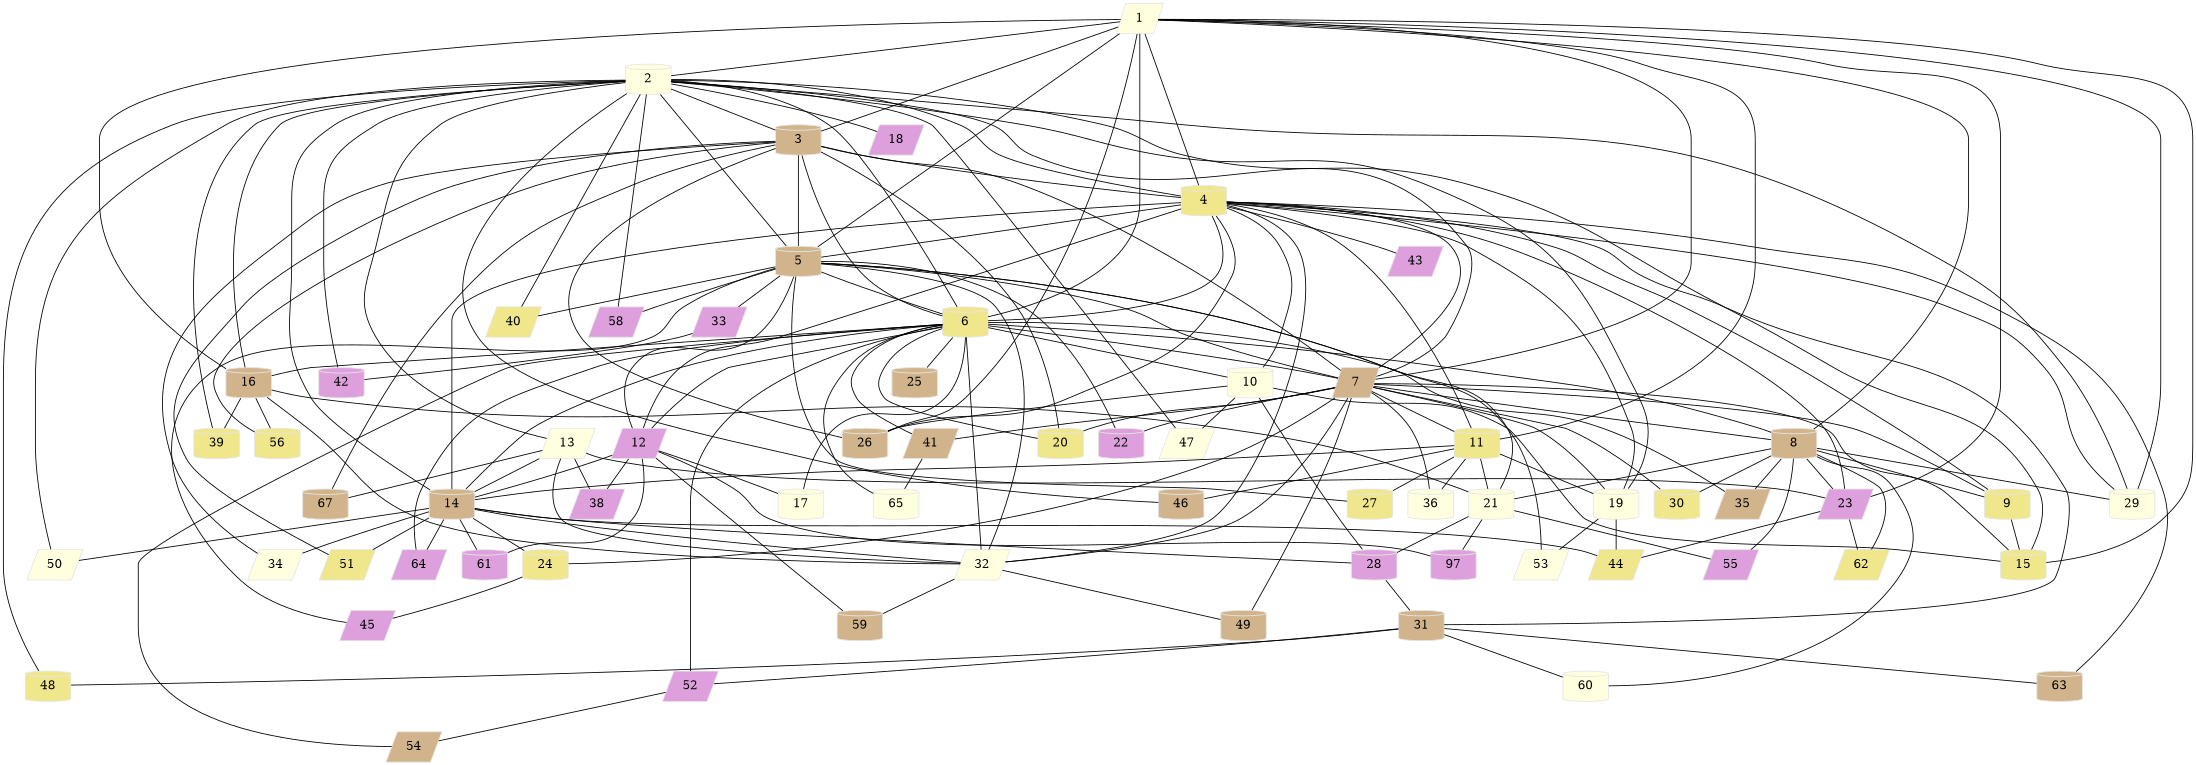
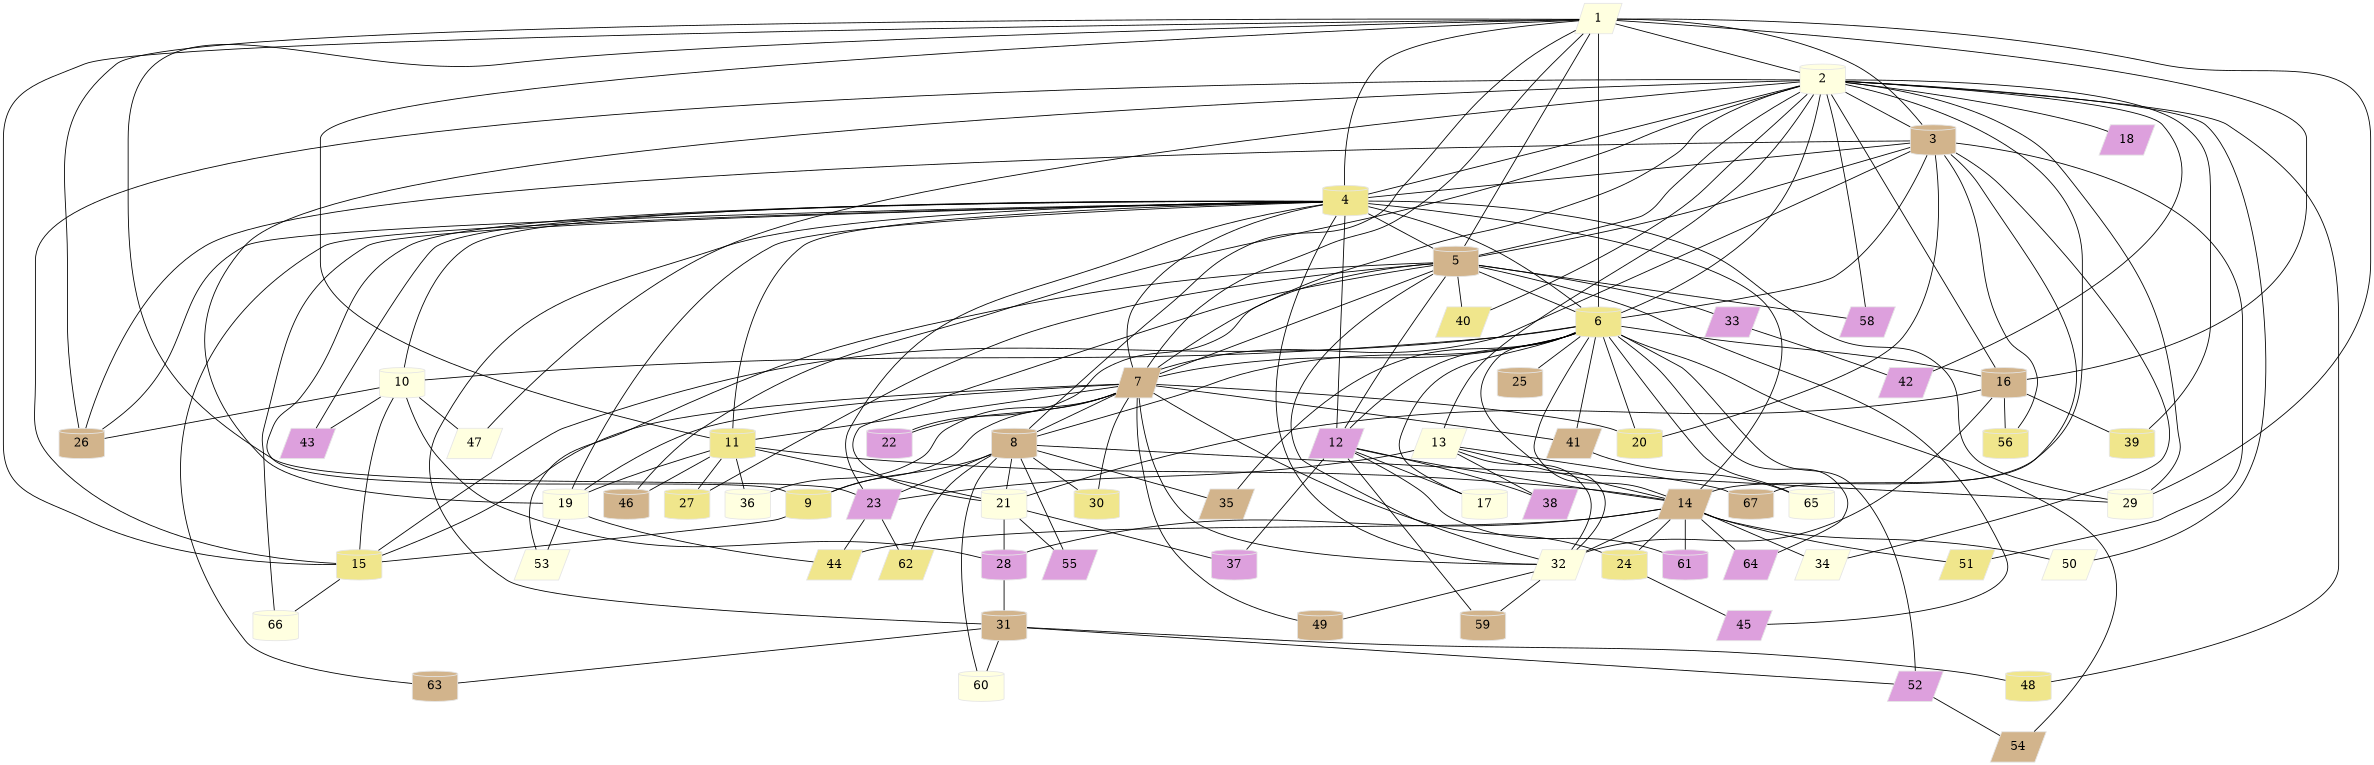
  graph {
    node [color=gray90 fillcolor=lightyellow shape=cylinder style=filled]
    edge [weight=1.0]
    1 [shape=parallelogram]
    2
    3 [fillcolor=tan]
    4 [fillcolor=khaki]
    5 [fillcolor=tan]
    6 [fillcolor=khaki]
    7 [fillcolor=tan shape=parallelogram]
    8 [fillcolor=tan]
    11 [fillcolor=khaki]
    15 [fillcolor=khaki]
    16 [fillcolor=tan]
    23 [fillcolor=plum shape=parallelogram]
    26 [fillcolor=tan]
    29
    13 [shape=parallelogram]
-   14 [fillcolor=tan]
+   14 [fillcolor=tan shape=parallelogram]
    18 [fillcolor=plum shape=parallelogram]
    19
    39 [fillcolor=khaki]
    40 [fillcolor=khaki shape=parallelogram]
-   42 [fillcolor=plum]
+   42 [fillcolor=plum shape=parallelogram]
    46 [fillcolor=tan]
    47 [shape=parallelogram]
    48 [fillcolor=khaki]
    50 [shape=parallelogram]
    58 [fillcolor=plum shape=parallelogram]
    20 [fillcolor=khaki]
    34 [shape=parallelogram]
    51 [fillcolor=khaki shape=parallelogram]
    56 [fillcolor=khaki]
    67 [fillcolor=tan]
    9 [fillcolor=khaki]
    10
    12 [fillcolor=plum shape=parallelogram]
    31 [fillcolor=tan]
    32 [shape=parallelogram]
    43 [fillcolor=plum shape=parallelogram]
    63 [fillcolor=tan]
+   66
    21
    22 [fillcolor=plum]
    27 [fillcolor=khaki]
    33 [fillcolor=plum shape=parallelogram]
    45 [fillcolor=plum shape=parallelogram]
    53 [shape=parallelogram]
    17
    25 [fillcolor=tan]
    35 [fillcolor=tan shape=parallelogram]
    41 [fillcolor=tan shape=parallelogram]
    52 [fillcolor=plum shape=parallelogram]
    54 [fillcolor=tan shape=parallelogram]
    64 [fillcolor=plum shape=parallelogram]
    65
    24 [fillcolor=khaki]
    30 [fillcolor=khaki]
    36
    49 [fillcolor=tan]
    55 [fillcolor=plum shape=parallelogram]
    60
    62 [fillcolor=khaki shape=parallelogram]
    44 [fillcolor=khaki shape=parallelogram]
    38 [fillcolor=plum shape=parallelogram]
    28 [fillcolor=plum]
    61 [fillcolor=plum]
-   37 [fillcolor=plum label=97]
+   37 [fillcolor=plum]
    59 [fillcolor=tan]
    1 -- 2 [weight=2.0]
    1 -- 3 [weight=3.0]
    1 -- 4 [weight=4.0]
    1 -- 5 [weight=2.0]
    1 -- 6 [weight=15.0]
    1 -- 7 [weight=2.0]
    1 -- 8
    1 -- 11
    1 -- 15 [weight=2.0]
    1 -- 16 [weight=4.0]
    1 -- 23 [weight=2.0]
    1 -- 26
    1 -- 29
    2 -- 3
    2 -- 4 [weight=2.0]
    2 -- 5 [weight=2.0]
    2 -- 6 [weight=2.0]
    2 -- 7
    2 -- 15
    2 -- 16
    2 -- 29
    2 -- 13
    2 -- 14 [weight=4.0]
    2 -- 18
    2 -- 19
    2 -- 39
    2 -- 40
    2 -- 42
    2 -- 46
    2 -- 47
    2 -- 48
    2 -- 50
    2 -- 58
    3 -- 4 [weight=2.0]
    3 -- 5 [weight=2.0]
    3 -- 6 [weight=2.0]
    3 -- 7 [weight=3.0]
    3 -- 26
    3 -- 20
    3 -- 34
    3 -- 51
    3 -- 56
    3 -- 67
    4 -- 5 [weight=2.0]
    4 -- 6 [weight=4.0]
    4 -- 7 [weight=3.0]
    4 -- 11 [weight=2.0]
    4 -- 23
    4 -- 26 [weight=2.0]
    4 -- 29
    4 -- 14 [weight=13.0]
    4 -- 19
    4 -- 9
    4 -- 10
    4 -- 12
    4 -- 31
    4 -- 32
    4 -- 43
    4 -- 63
+   4 -- 66
    5 -- 6 [weight=4.0]
    5 -- 7
    5 -- 40
    5 -- 58
    5 -- 12
    5 -- 32
    5 -- 21
    5 -- 22
    5 -- 27
    5 -- 33
    5 -- 45
    5 -- 53
    6 -- 7 [weight=3.0]
    6 -- 8 [weight=2.0]
+   6 -- 15 [weight=5.0]
    6 -- 16
    6 -- 14
    6 -- 20
    6 -- 10
    6 -- 12
    6 -- 32 [weight=2.0]
    6 -- 17
    6 -- 25
    6 -- 35 [weight=2.0]
    6 -- 41
    6 -- 52
    6 -- 54
    6 -- 64
    6 -- 65
    7 -- 8
    7 -- 11
    7 -- 15
    7 -- 19
    7 -- 20
    7 -- 9
    7 -- 32
    7 -- 22
    7 -- 41
    7 -- 24
    7 -- 30
    7 -- 36
    7 -- 49
    8 -- 23
    8 -- 29
    8 -- 9
    8 -- 21
    8 -- 35
    8 -- 30
    8 -- 55
    8 -- 60
    8 -- 62
    11 -- 14 [weight=2.0]
    11 -- 19
    11 -- 46
    11 -- 21
    11 -- 27
    11 -- 36
+   15 -- 66
    16 -- 39
    16 -- 56
    16 -- 32
    16 -- 21
    23 -- 62
    23 -- 44
    13 -- 23
    13 -- 14 [weight=2.0]
    13 -- 67
    13 -- 32
    13 -- 38
    14 -- 50
    14 -- 34 [weight=3.0]
    14 -- 51
    14 -- 32 [weight=2.0]
    14 -- 64
    14 -- 24 [weight=2.0]
    14 -- 44
    14 -- 28
    14 -- 61
    19 -- 53
    19 -- 44
    9 -- 15
    10 -- 15
    10 -- 26
    10 -- 47
+   10 -- 43
    10 -- 28
    12 -- 14
    12 -- 17
    12 -- 38
    12 -- 61
    12 -- 37
    12 -- 59
    31 -- 48
    31 -- 63
    31 -- 52
    31 -- 60
    32 -- 49
    32 -- 59
    21 -- 55
    21 -- 28
    21 -- 37
    33 -- 42
    41 -- 65
    52 -- 54
    24 -- 45
    28 -- 31
  }
